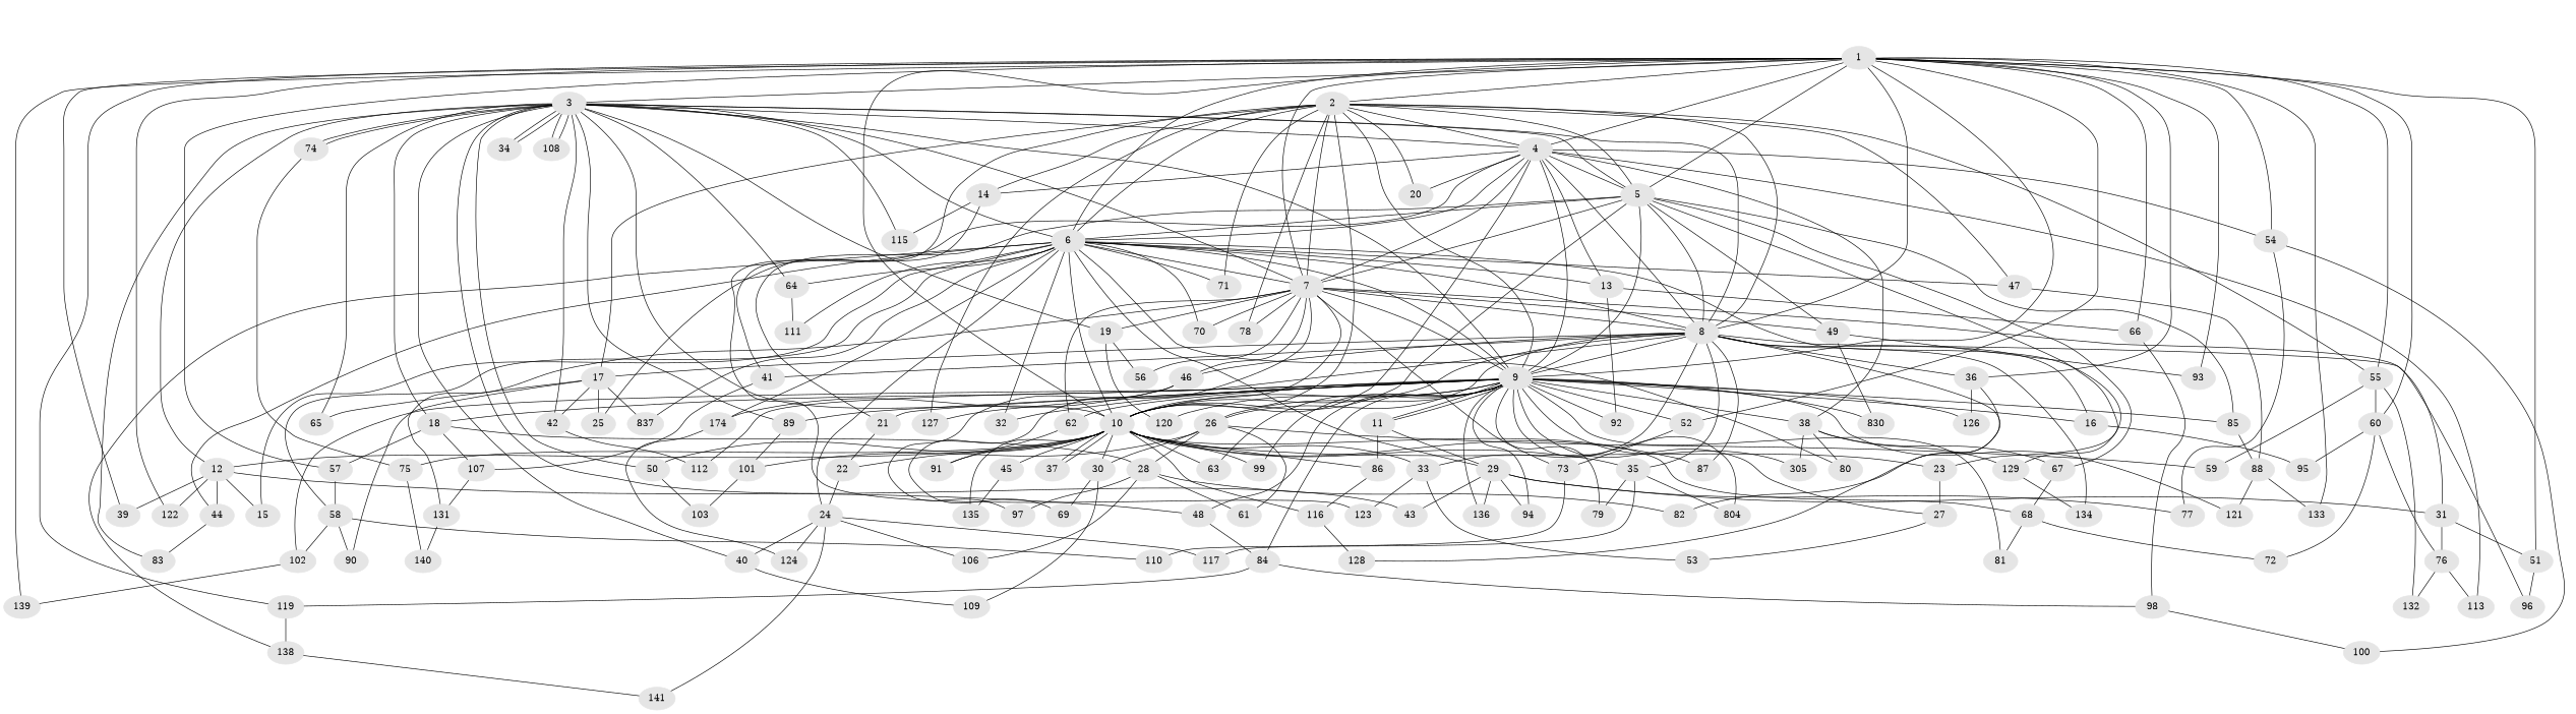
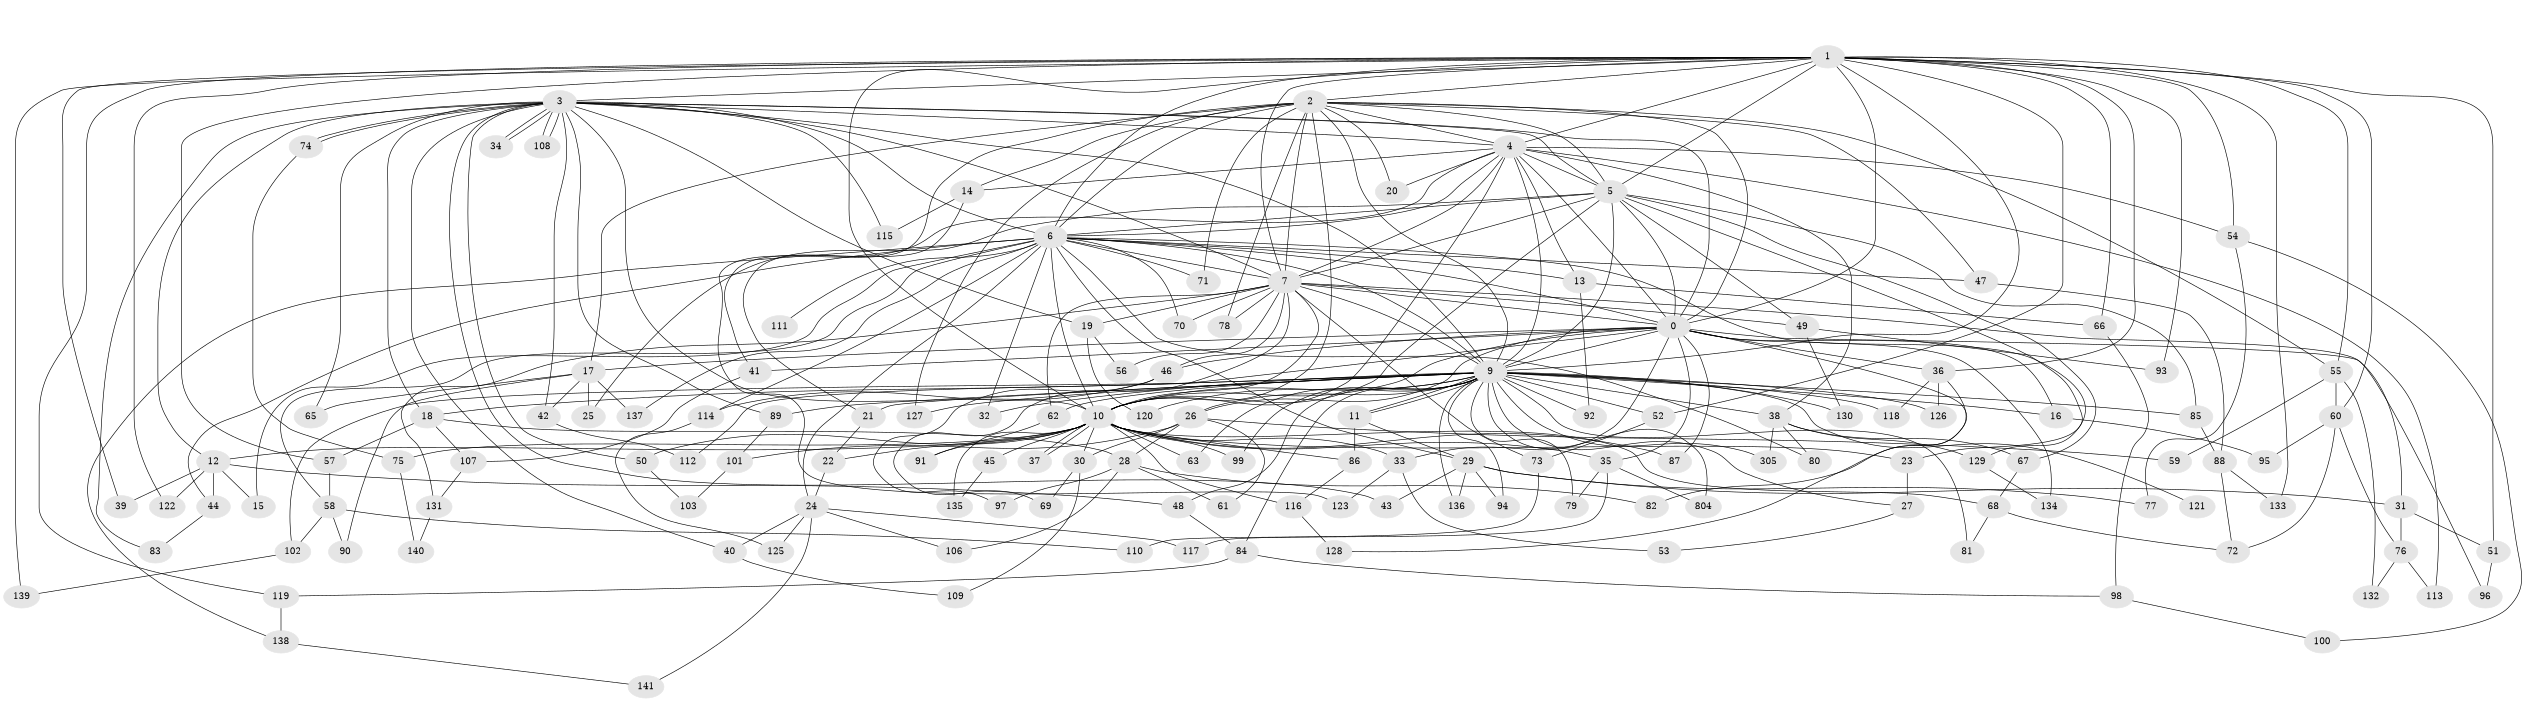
  graph {
    node [color=gray90 style=filled]
    1
    2
    3
    4
    5
    6
    7
-   8
+   8 [label=0]
    9
    10
    36
    39
    51
    52
    54
    55
    57
    60
    66
    93
    119
    122
    133
    139
    14
    17
    20
    47
    71
    78
    123
    127
    12
    18
    19
    34
    40
    42
    43
    50
-   64
    65
    74
    83
    89
    108
    115
    13
    25
    38
    113
    21
    23
    49
    67
    85
    15
    24
    29
    32
    44
    58
    70
    80
    111
-   114 [label=174]
+   114
    129
-   137 [label=837]
+   137
    138
    31
    46
    56
    62
    69
    73
    131
    16
    26
    33
    35
    41
    87
    96
    112
    128
    134
    11
    27
    48
    63
    79
    81
    84
    92
    94
    99
    102
    n98 [label=804]
    n99 [label=305]
+   118
    120
    121
    126
-   130 [label=830]
+   130
    136
    45
    22
    30
    37
    68
    75
    86
    91
    116
    135
    82
    77
    100
    59
    132
    95
    76
    72
    98
    90
    88
    28
    107
    109
    103
    101
    106
    117
-   124
+   124 [label=125]
    141
    110
    97
    140
    61
    53
    1 -- 2
    1 -- 3
    1 -- 4
    1 -- 5
    1 -- 6
    1 -- 7
    1 -- 8
    1 -- 9
    1 -- 10
    1 -- 36
    1 -- 39
    1 -- 51
    1 -- 52
    1 -- 54
    1 -- 55
    1 -- 57
    1 -- 60
    1 -- 66
    1 -- 93
    1 -- 119
    1 -- 122
    1 -- 133
    1 -- 139
    2 -- 4
    2 -- 5
    2 -- 6
    2 -- 7
    2 -- 8
    2 -- 9
    2 -- 10
    2 -- 55
    2 -- 14
    2 -- 17
    2 -- 20
    2 -- 47
    2 -- 71
    2 -- 78
    2 -- 123
    2 -- 127
    3 -- 4
    3 -- 5
    3 -- 6
    3 -- 7
    3 -- 8
    3 -- 9
    3 -- 10
    3 -- 12
    3 -- 18
    3 -- 19
    3 -- 34
    3 -- 34
    3 -- 40
    3 -- 42
    3 -- 43
    3 -- 50
-   3 -- 64
    3 -- 65
    3 -- 74
    3 -- 74
    3 -- 83
    3 -- 89
    3 -- 108
    3 -- 108
    3 -- 115
    4 -- 5
    4 -- 6
    4 -- 7
    4 -- 8
    4 -- 9
    4 -- 10
    4 -- 54
    4 -- 14
    4 -- 20
    4 -- 13
    4 -- 25
    4 -- 38
    4 -- 113
    5 -- 6
    5 -- 7
    5 -- 8
    5 -- 9
    5 -- 10
    5 -- 21
    5 -- 23
    5 -- 49
    5 -- 67
    5 -- 85
    6 -- 7
    6 -- 8
    6 -- 9
    6 -- 10
    6 -- 47
    6 -- 71
-   6 -- 64
    6 -- 13
    6 -- 15
    6 -- 24
    6 -- 29
    6 -- 32
    6 -- 44
    6 -- 58
    6 -- 70
    6 -- 80
    6 -- 111
    6 -- 114
    6 -- 129
    6 -- 137
    6 -- 138
    7 -- 8
    7 -- 9
    7 -- 10
    7 -- 78
    7 -- 19
    7 -- 49
    7 -- 70
    7 -- 31
    7 -- 46
    7 -- 56
    7 -- 62
    7 -- 69
    7 -- 73
    7 -- 131
    8 -- 9
    8 -- 10
    8 -- 36
    8 -- 17
    8 -- 46
    8 -- 16
    8 -- 26
    8 -- 33
    8 -- 35
    8 -- 41
    8 -- 87
    8 -- 96
    8 -- 112
    8 -- 128
    8 -- 134
    9 -- 10
    9 -- 52
    9 -- 127
    9 -- 18
    9 -- 89
    9 -- 38
    9 -- 21
    9 -- 85
    9 -- 32
    9 -- 62
    9 -- 16
    9 -- 26
    9 -- 11
    9 -- 11
    9 -- 27
    9 -- 48
    9 -- 63
    9 -- 79
    9 -- 81
    9 -- 84
    9 -- 92
    9 -- 94
    9 -- 99
    9 -- 102
    9 -- n98
    9 -- n99
+   9 -- 118
    9 -- 120
    9 -- 121
    9 -- 126
    9 -- 130
    9 -- 136
    10 -- 12
    10 -- 50
    10 -- 23
    10 -- 33
    10 -- 35
    10 -- 87
    10 -- 63
    10 -- 99
    10 -- 45
    10 -- 22
    10 -- 30
    10 -- 37
    10 -- 37
    10 -- 68
    10 -- 75
    10 -- 86
    10 -- 91
    10 -- 116
    10 -- 135
+   36 -- 118
    36 -- 126
    36 -- 82
    51 -- 96
    52 -- 73
    54 -- 77
    54 -- 100
    55 -- 60
    55 -- 59
    55 -- 132
    57 -- 58
    60 -- 95
    60 -- 76
    60 -- 72
    66 -- 98
    119 -- 138
    14 -- 115
    14 -- 41
    17 -- 42
    17 -- 65
    17 -- 25
    17 -- 137
    17 -- 90
    47 -- 88
    12 -- 39
    12 -- 122
    12 -- 15
    12 -- 44
    12 -- 48
    18 -- 57
    18 -- 28
    18 -- 107
    19 -- 56
    19 -- 120
    40 -- 109
    42 -- 112
    50 -- 103
-   64 -- 111
    74 -- 75
    89 -- 101
    13 -- 66
    13 -- 92
    38 -- 67
    38 -- 80
    38 -- 129
    38 -- n99
    21 -- 22
    23 -- 27
    49 -- 93
    49 -- 130
    67 -- 68
    85 -- 88
    24 -- 40
    24 -- 106
    24 -- 117
    24 -- 124
    24 -- 141
    29 -- 43
    29 -- 31
    29 -- 94
    29 -- 136
    29 -- 77
    44 -- 83
    58 -- 102
    58 -- 90
    58 -- 110
    114 -- 124
    129 -- 134
    138 -- 141
    31 -- 51
    31 -- 76
    46 -- 114
    46 -- 97
    62 -- 91
    73 -- 110
    131 -- 140
    16 -- 95
    26 -- 30
    26 -- 59
    26 -- 28
    26 -- 101
    26 -- 61
    33 -- 123
    33 -- 53
    35 -- 79
    35 -- n98
    35 -- 117
    41 -- 107
    11 -- 29
    11 -- 86
    27 -- 53
    48 -- 84
    84 -- 119
    84 -- 98
    102 -- 139
    45 -- 135
    22 -- 24
    30 -- 69
    30 -- 109
    68 -- 81
    68 -- 72
    75 -- 140
    86 -- 116
    116 -- 128
    76 -- 113
    76 -- 132
    98 -- 100
    88 -- 133
-   88 -- 121
+   88 -- 72
    28 -- 82
    28 -- 106
    28 -- 97
    28 -- 61
    107 -- 131
    101 -- 103
  }
